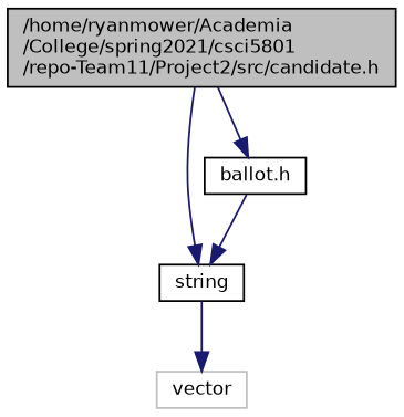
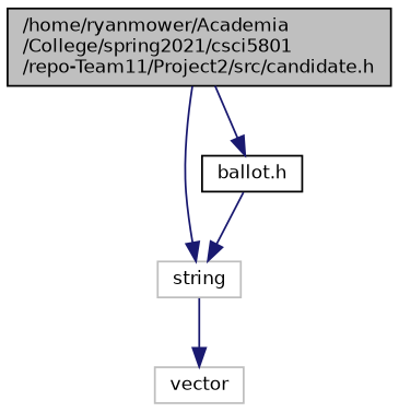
  digraph {
    node [color=black fillcolor=white fontname=Helvetica fontsize=10 shape=record style=filled]
    edge [color=midnightblue fontname=Helvetica fontsize=10 labelfontname=Helvetica labelfontsize=10 style=solid]
    n1 [fillcolor=grey75 fontcolor=black height=0.2 label="/home/ryanmower/Academia\l/College/spring2021/csci5801\l/repo-Team11/Project2/src/candidate.h" width=0.4]
-   n2 [height=0.2 label=string width=0.4]
+   n2 [color=grey75 height=0.2 label=string width=0.4]
    n3 [height=0.2 label="ballot.h" width=0.4]
    n4 [color=grey75 height=0.2 label=vector width=0.4]
    n1 -> n2
    n1 -> n3
    n2 -> n4
    n3 -> n2
  }
